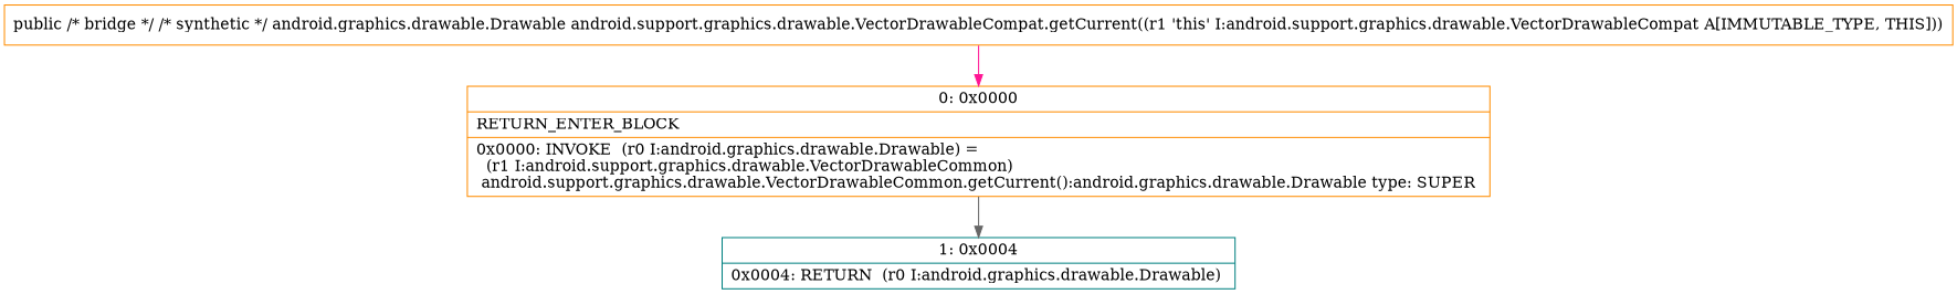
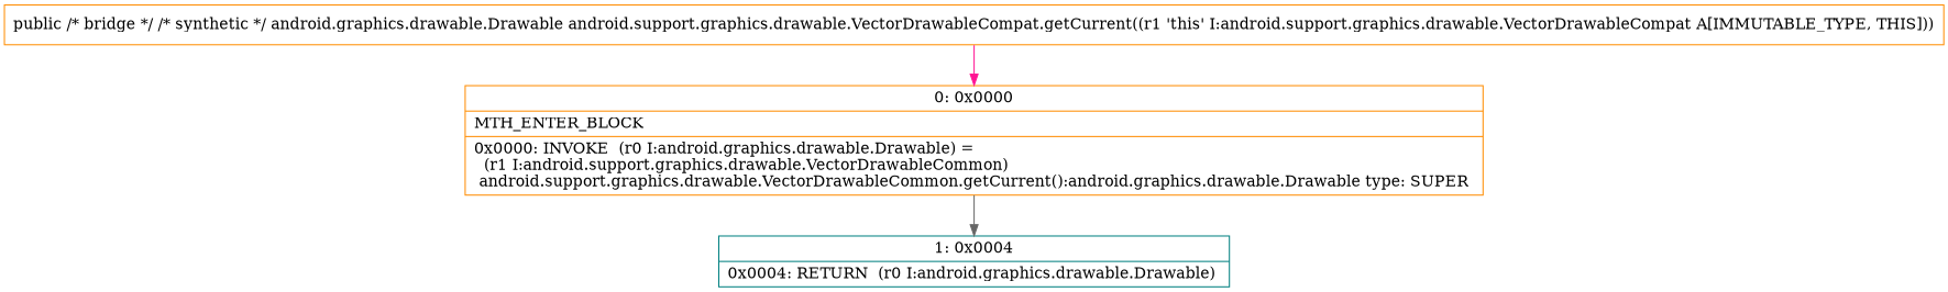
  digraph {
    node [shape=record color=darkorange]
    edge [style=solid]
-   n1 [label="{0\:\ 0x0000|RETURN_ENTER_BLOCK\l|0x0000: INVOKE  (r0 I:android.graphics.drawable.Drawable) = \l  (r1 I:android.support.graphics.drawable.VectorDrawableCommon)\l android.support.graphics.drawable.VectorDrawableCommon.getCurrent():android.graphics.drawable.Drawable type: SUPER \l}"]
+   n1 [label="{0\:\ 0x0000|MTH_ENTER_BLOCK\l|0x0000: INVOKE  (r0 I:android.graphics.drawable.Drawable) = \l  (r1 I:android.support.graphics.drawable.VectorDrawableCommon)\l android.support.graphics.drawable.VectorDrawableCommon.getCurrent():android.graphics.drawable.Drawable type: SUPER \l}"]
    n2 [label="{1\:\ 0x0004|0x0004: RETURN  (r0 I:android.graphics.drawable.Drawable) \l}" color=teal]
    n3 [label="{public \/* bridge *\/ \/* synthetic *\/ android.graphics.drawable.Drawable android.support.graphics.drawable.VectorDrawableCompat.getCurrent((r1 'this' I:android.support.graphics.drawable.VectorDrawableCompat A[IMMUTABLE_TYPE, THIS])) }"]
    n1 -> n2 [color=gray40]
    n3 -> n1 [color=deeppink]
  }
